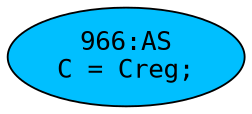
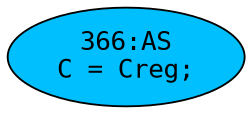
  strict digraph {
    fontname="DejaVu Sans Mono"
-   n1 [ast="<pyverilog.vparser.ast.Assign object at 0x7f030bfc2290>" def_var="['C']" fillcolor=deepskyblue label="966:AS\nC = Creg;" statements="[]" style=filled typ=Assign use_var="['Creg']" fontname="DejaVu Sans Mono"]
+   n1 [ast="<pyverilog.vparser.ast.Assign object at 0x7f030bfc2290>" def_var="['C']" fillcolor=deepskyblue label="366:AS\nC = Creg;" statements="[]" style=filled typ=Assign use_var="['Creg']" fontname="DejaVu Sans Mono"]
  }
